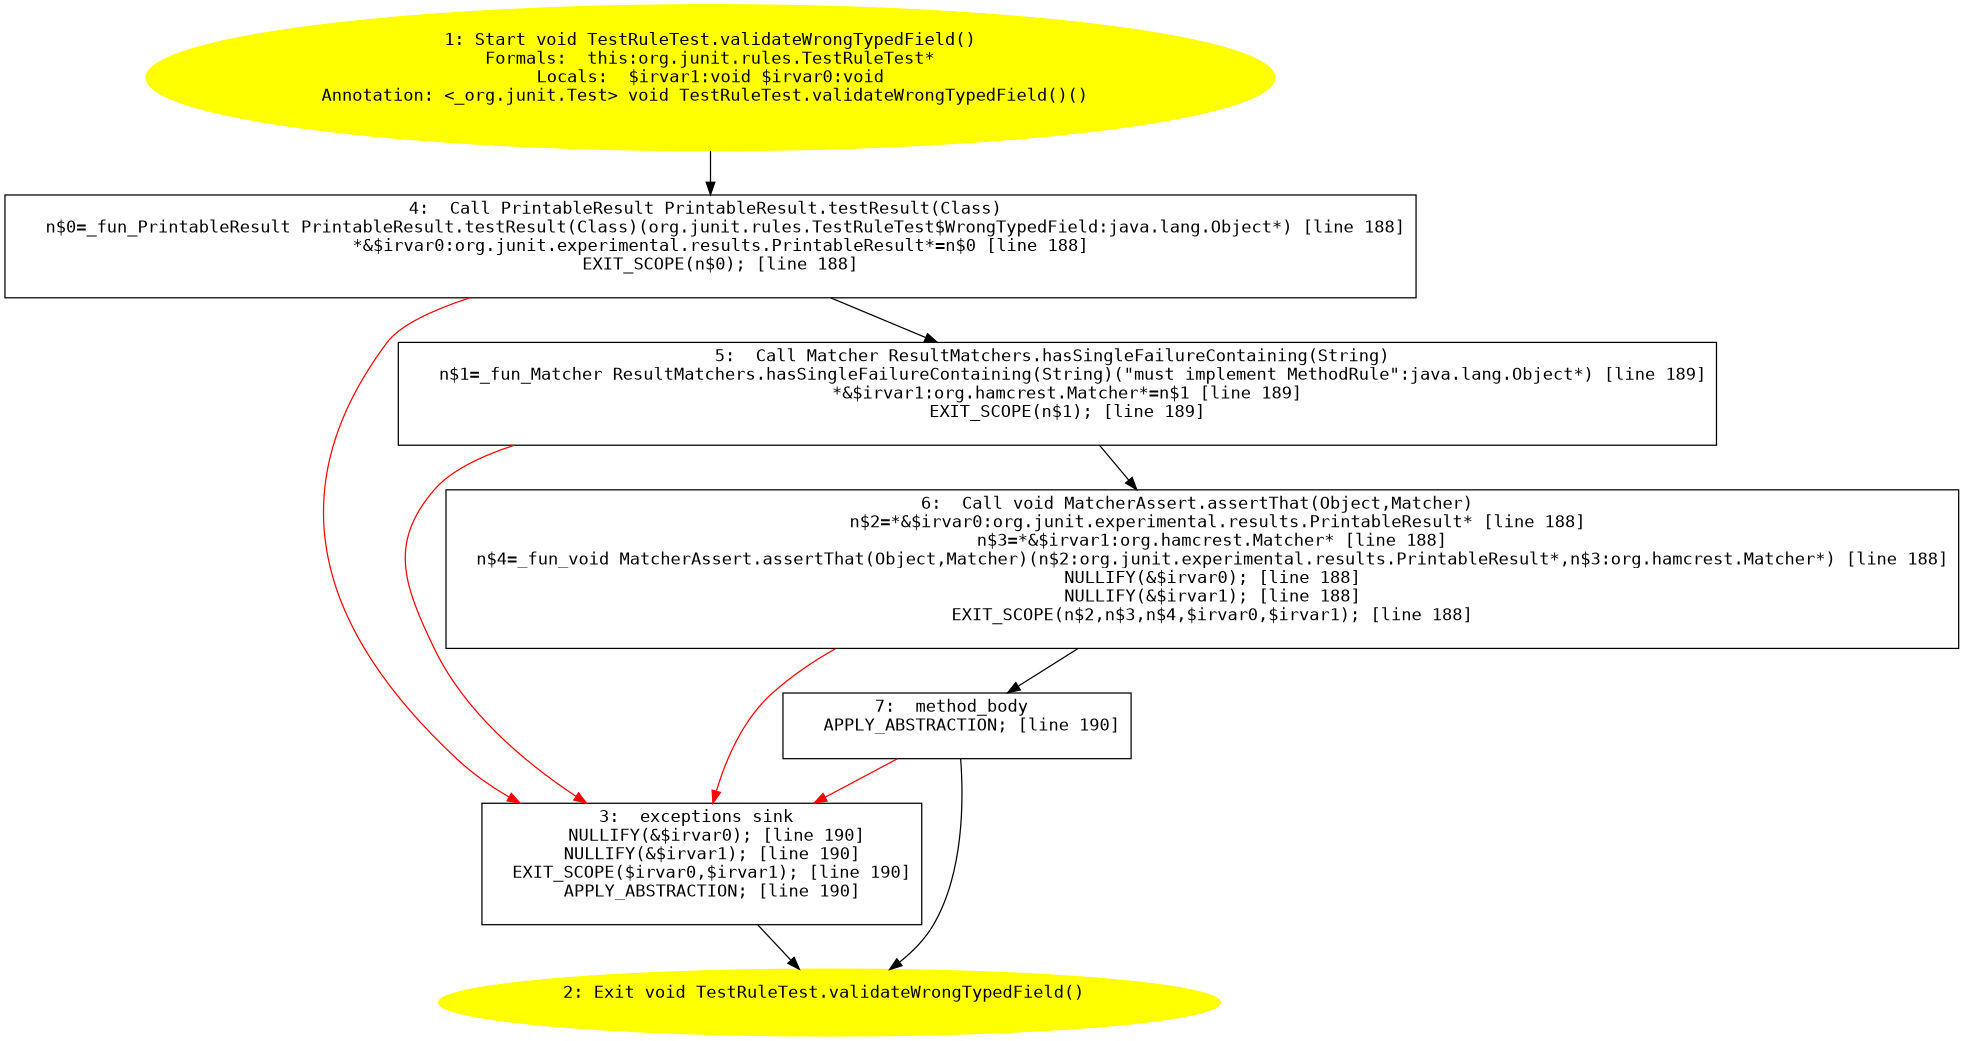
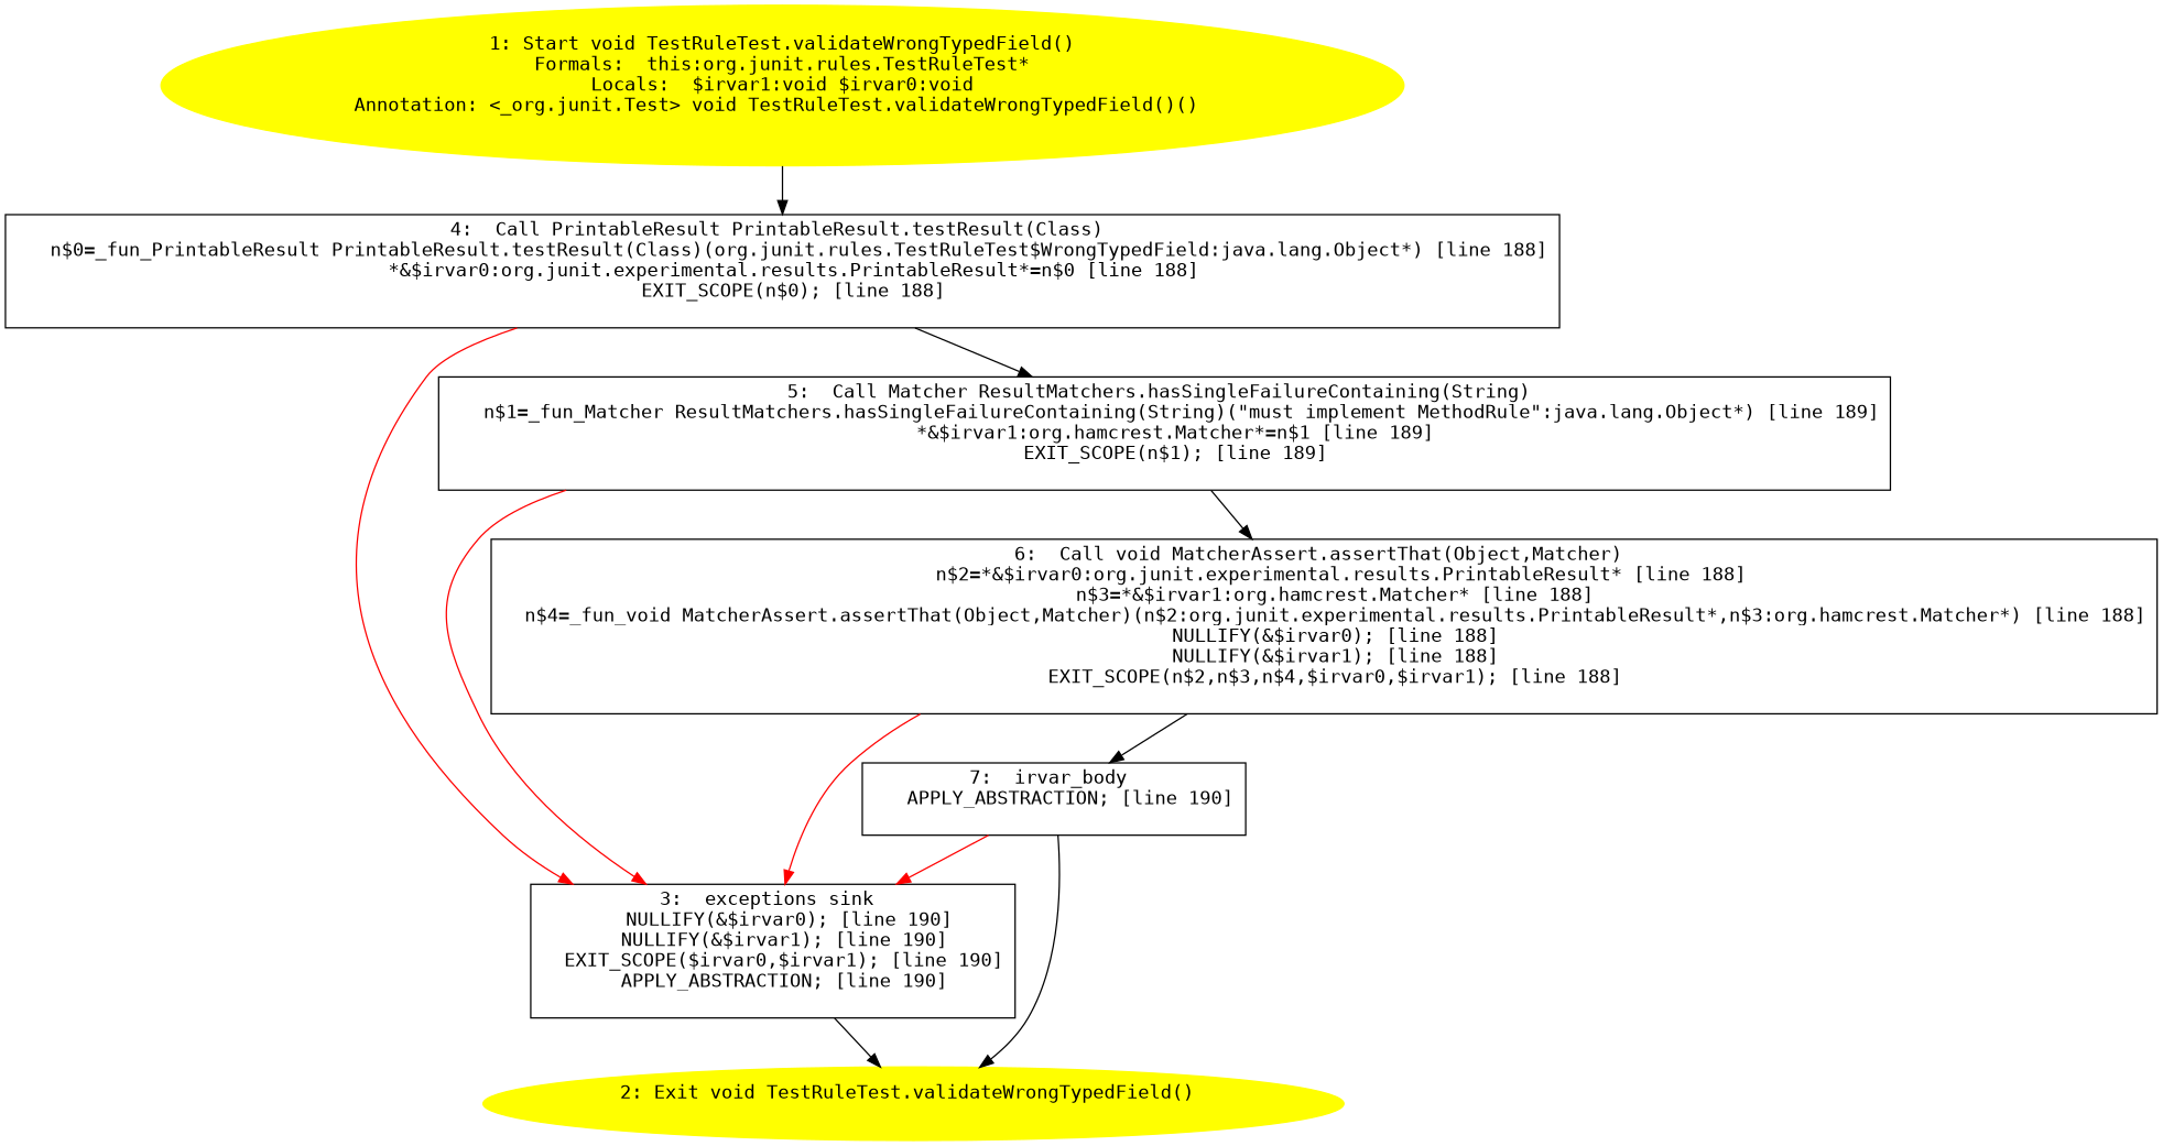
  digraph {
    fontname="DejaVu Sans Mono"
    node [fontname="DejaVu Sans Mono" shape=box]
    edge [fontname="DejaVu Sans Mono"]
    n1 [color=yellow label="1: Start void TestRuleTest.validateWrongTypedField()\nFormals:  this:org.junit.rules.TestRuleTest*\nLocals:  $irvar1:void $irvar0:void\nAnnotation: <_org.junit.Test> void TestRuleTest.validateWrongTypedField()() \n  " style=filled shape=""]
    n2 [label="4:  Call PrintableResult PrintableResult.testResult(Class) \n   n$0=_fun_PrintableResult PrintableResult.testResult(Class)(org.junit.rules.TestRuleTest$WrongTypedField:java.lang.Object*) [line 188]\n  *&$irvar0:org.junit.experimental.results.PrintableResult*=n$0 [line 188]\n  EXIT_SCOPE(n$0); [line 188]\n "]
    n3 [label="3:  exceptions sink \n   NULLIFY(&$irvar0); [line 190]\n  NULLIFY(&$irvar1); [line 190]\n  EXIT_SCOPE($irvar0,$irvar1); [line 190]\n  APPLY_ABSTRACTION; [line 190]\n "]
    n4 [label="5:  Call Matcher ResultMatchers.hasSingleFailureContaining(String) \n   n$1=_fun_Matcher ResultMatchers.hasSingleFailureContaining(String)(\"must implement MethodRule\":java.lang.Object*) [line 189]\n  *&$irvar1:org.hamcrest.Matcher*=n$1 [line 189]\n  EXIT_SCOPE(n$1); [line 189]\n "]
    n5 [color=yellow label="2: Exit void TestRuleTest.validateWrongTypedField() \n  " style=filled shape=""]
    n6 [label="6:  Call void MatcherAssert.assertThat(Object,Matcher) \n   n$2=*&$irvar0:org.junit.experimental.results.PrintableResult* [line 188]\n  n$3=*&$irvar1:org.hamcrest.Matcher* [line 188]\n  n$4=_fun_void MatcherAssert.assertThat(Object,Matcher)(n$2:org.junit.experimental.results.PrintableResult*,n$3:org.hamcrest.Matcher*) [line 188]\n  NULLIFY(&$irvar0); [line 188]\n  NULLIFY(&$irvar1); [line 188]\n  EXIT_SCOPE(n$2,n$3,n$4,$irvar0,$irvar1); [line 188]\n "]
-   n7 [label="7:  method_body \n   APPLY_ABSTRACTION; [line 190]\n "]
+   n7 [label="7:  irvar_body \n   APPLY_ABSTRACTION; [line 190]\n "]
    n1 -> n2
    n2 -> n3 [color=red]
    n2 -> n4
    n3 -> n5
    n4 -> n3 [color=red]
    n4 -> n6
    n6 -> n3 [color=red]
    n6 -> n7
    n7 -> n3 [color=red]
    n7 -> n5
  }
